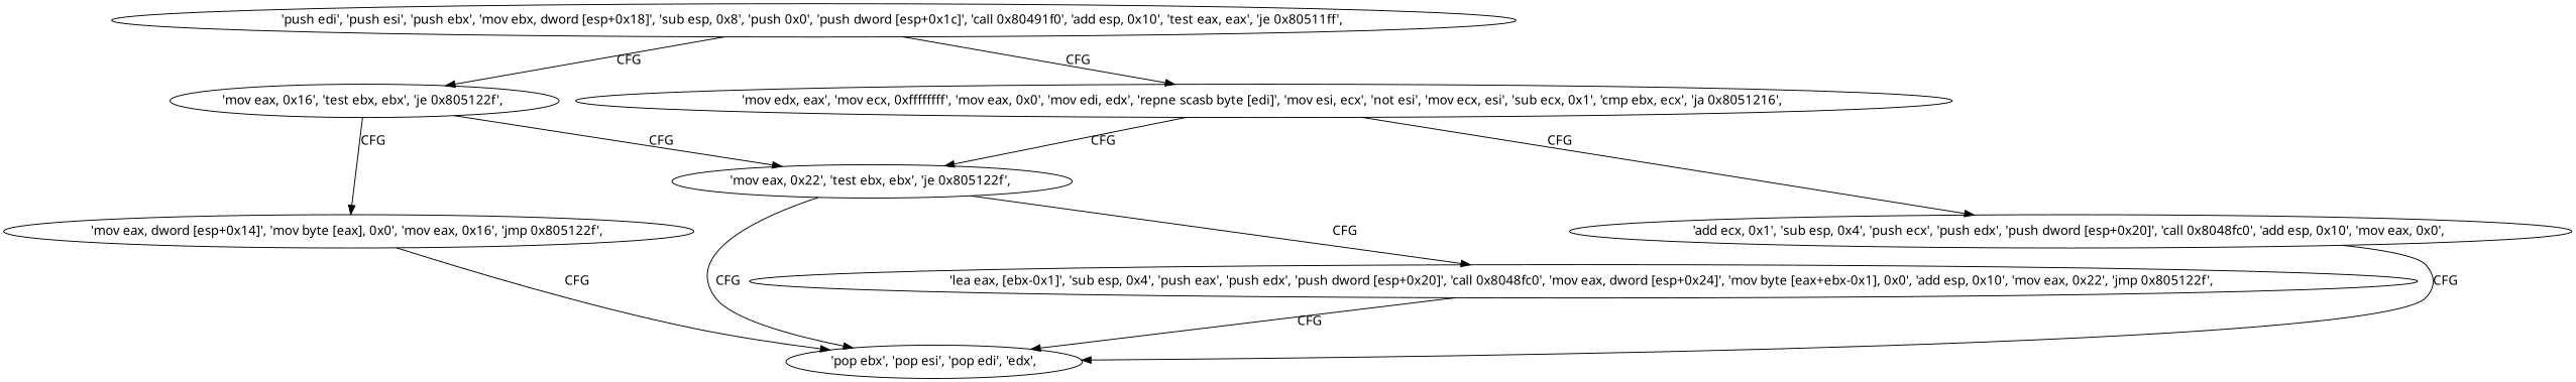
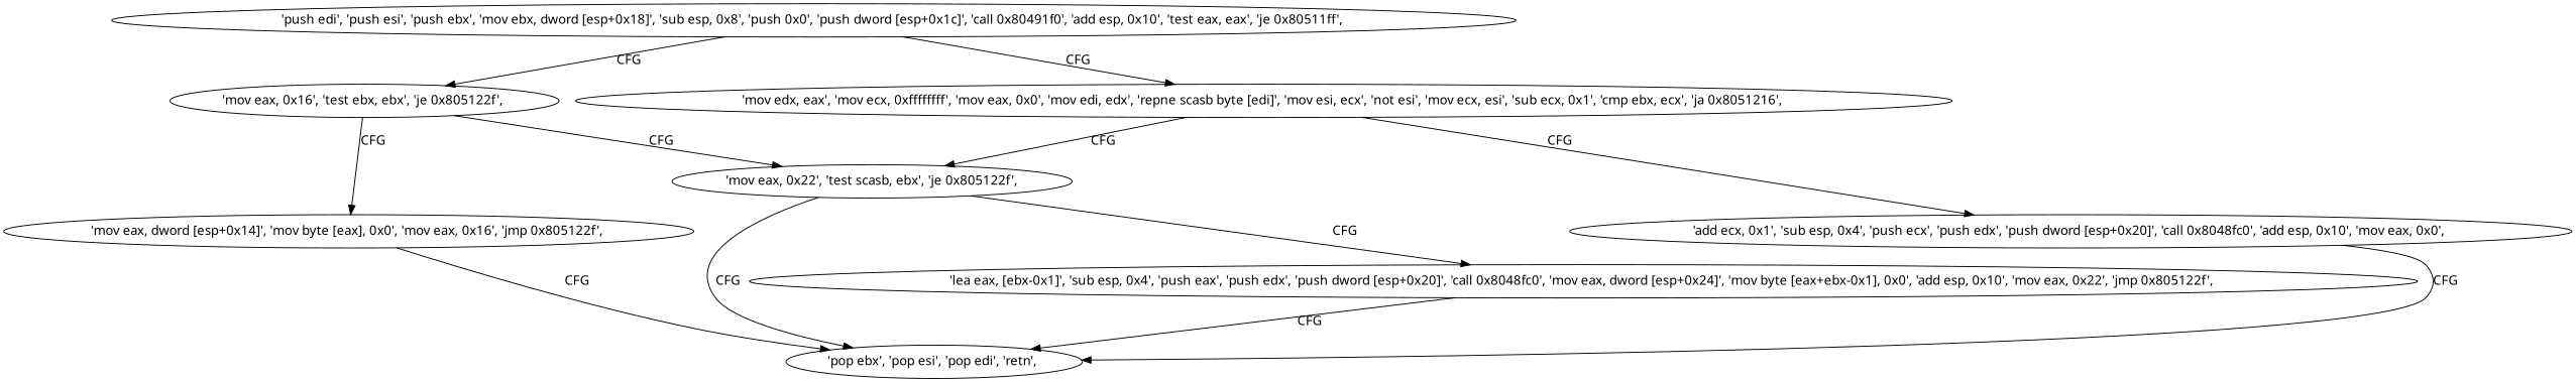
  digraph {
    fontname="Noto Sans"
    node [fontname="Noto Sans"]
    edge [fontname="Noto Sans"]
    n1 [label="'push edi', 'push esi', 'push ebx', 'mov ebx, dword [esp+0x18]', 'sub esp, 0x8', 'push 0x0', 'push dword [esp+0x1c]', 'call 0x80491f0', 'add esp, 0x10', 'test eax, eax', 'je 0x80511ff', "]
    n2 [label="'mov eax, 0x16', 'test ebx, ebx', 'je 0x805122f', "]
    n3 [label="'mov edx, eax', 'mov ecx, 0xffffffff', 'mov eax, 0x0', 'mov edi, edx', 'repne scasb byte [edi]', 'mov esi, ecx', 'not esi', 'mov ecx, esi', 'sub ecx, 0x1', 'cmp ebx, ecx', 'ja 0x8051216', "]
    n4 [label="'mov eax, dword [esp+0x14]', 'mov byte [eax], 0x0', 'mov eax, 0x16', 'jmp 0x805122f', "]
-   n5 [label="'mov eax, 0x22', 'test ebx, ebx', 'je 0x805122f', "]
+   n5 [label="'mov eax, 0x22', 'test scasb, ebx', 'je 0x805122f',"]
    n6 [label="'add ecx, 0x1', 'sub esp, 0x4', 'push ecx', 'push edx', 'push dword [esp+0x20]', 'call 0x8048fc0', 'add esp, 0x10', 'mov eax, 0x0', "]
-   n7 [label="'pop ebx', 'pop esi', 'pop edi', 'edx',"]
+   n7 [label="'pop ebx', 'pop esi', 'pop edi', 'retn', "]
    n8 [label="'lea eax, [ebx-0x1]', 'sub esp, 0x4', 'push eax', 'push edx', 'push dword [esp+0x20]', 'call 0x8048fc0', 'mov eax, dword [esp+0x24]', 'mov byte [eax+ebx-0x1], 0x0', 'add esp, 0x10', 'mov eax, 0x22', 'jmp 0x805122f', "]
    n1 -> n2 [label=CFG]
    n1 -> n3 [label=CFG]
    n2 -> n4 [label=CFG]
    n2 -> n5 [label=CFG]
    n3 -> n5 [label=CFG]
    n3 -> n6 [label=CFG]
    n4 -> n7 [label=CFG]
    n5 -> n7 [label=CFG]
    n5 -> n8 [label=CFG]
    n6 -> n7 [label=CFG]
    n8 -> n7 [label=CFG]
  }
